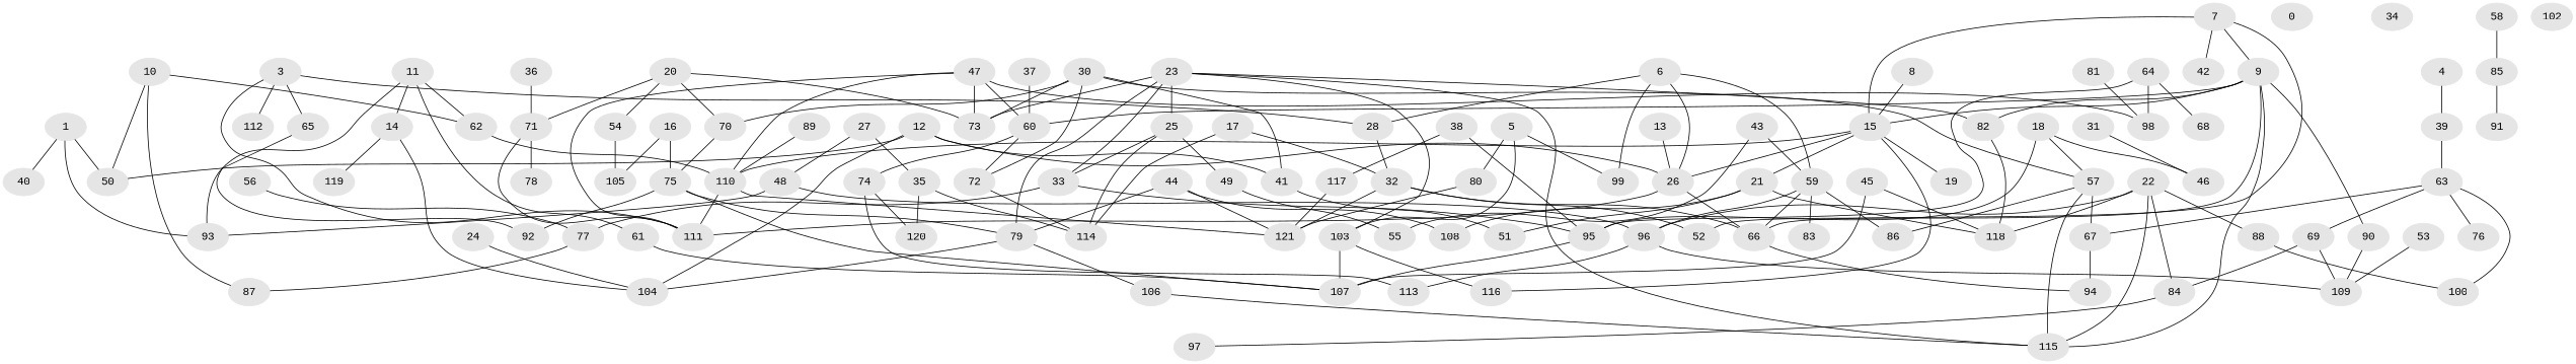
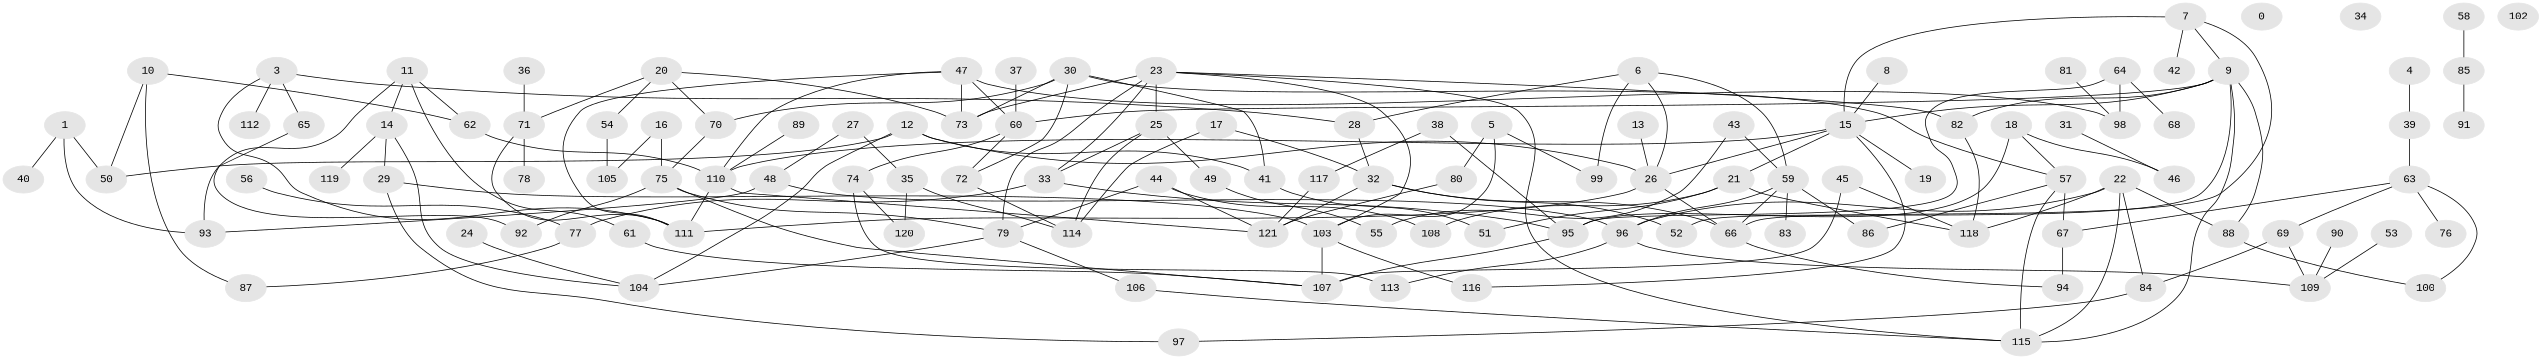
  graph {
    fontname="Liberation Mono"
    node [color=gray90 fontname="Liberation Mono" style=filled]
    edge [fontname="Liberation Mono"]
    1
    40
    50
    93
    n5 [label=0]
    3
    28
    65
    111
    112
    32
    92
    4
    39
    63
    5
    80
    99
    103
    121
    116
    107
    6
    26
    59
    66
    96
    86
    83
    7
    9
    15
    42
    52
    60
    82
    90
    115
    19
    21
    110
    94
    8
    72
    74
    118
    109
    10
    62
    87
    11
    14
    61
    104
+   29
    119
    12
    41
    51
    13
    97
    108
    16
    75
    105
    79
    17
    114
    18
    46
    57
    95
    67
    20
    54
    70
    71
    73
    78
    22
    84
    88
    100
    113
    23
    25
    33
    49
    77
    106
    24
    55
    27
    35
    48
    120
    30
    31
    34
    36
    37
    38
    117
    69
    76
    43
    44
    45
    47
    98
    53
    56
    58
    85
    91
    64
    68
    81
    89
    102
    1 -- 40
    1 -- 50
    1 -- 93
    3 -- 28
    3 -- 65
    3 -- 111
    3 -- 112
    28 -- 32
    65 -- 92
    32 -- 121
    32 -- 66
    32 -- 52
    4 -- 39
    39 -- 63
    63 -- 67
    63 -- 100
    63 -- 69
    63 -- 76
    5 -- 80
    5 -- 99
    5 -- 103
    80 -- 121
    103 -- 116
    103 -- 107
    6 -- 28
    6 -- 99
    6 -- 26
    6 -- 59
    26 -- 111
    26 -- 66
    59 -- 66
    59 -- 96
    59 -- 86
    59 -- 83
    66 -- 94
    96 -- 109
    96 -- 113
    7 -- 66
    7 -- 9
    7 -- 15
    7 -- 42
    9 -- 15
    9 -- 52
    9 -- 60
    9 -- 82
-   9 -- 90
+   9 -- 88
    9 -- 115
    15 -- 116
    15 -- 26
    15 -- 19
    15 -- 21
    15 -- 110
    60 -- 72
    60 -- 74
    82 -- 118
    90 -- 109
    21 -- 118
    21 -- 51
    21 -- 108
    110 -- 111
    110 -- 121
    8 -- 15
    72 -- 114
    74 -- 113
    74 -- 120
    10 -- 50
    10 -- 62
    10 -- 87
    62 -- 110
    11 -- 93
    11 -- 62
    11 -- 14
    11 -- 61
    14 -- 104
+   14 -- 29
    14 -- 119
    61 -- 107
+   29 -- 103
+   29 -- 97
    12 -- 50
    12 -- 26
    12 -- 104
    12 -- 41
    41 -- 51
    13 -- 26
    16 -- 75
    16 -- 105
    75 -- 92
    75 -- 107
    75 -- 79
    79 -- 104
    79 -- 106
    17 -- 32
    17 -- 114
    18 -- 46
    18 -- 57
    18 -- 95
    57 -- 86
    57 -- 115
    57 -- 67
    95 -- 107
    67 -- 94
    20 -- 54
    20 -- 70
    20 -- 71
    20 -- 73
    54 -- 105
    70 -- 75
    71 -- 111
    71 -- 78
    22 -- 96
    22 -- 115
    22 -- 118
    22 -- 84
    22 -- 88
    84 -- 97
    88 -- 100
    23 -- 103
    23 -- 82
    23 -- 115
    23 -- 79
    23 -- 73
    23 -- 25
    23 -- 33
    25 -- 114
    25 -- 33
    25 -- 49
    33 -- 95
    33 -- 77
    49 -- 55
    77 -- 87
    106 -- 115
    24 -- 104
    27 -- 35
    27 -- 48
    35 -- 114
    35 -- 120
    48 -- 93
    48 -- 96
    30 -- 72
    30 -- 41
    30 -- 57
    30 -- 70
    30 -- 73
    31 -- 46
    36 -- 71
    37 -- 60
    38 -- 95
    38 -- 117
    117 -- 121
    69 -- 109
    69 -- 84
    43 -- 59
    43 -- 55
    44 -- 121
    44 -- 108
    44 -- 79
    45 -- 107
    45 -- 118
    47 -- 111
    47 -- 60
    47 -- 110
    47 -- 73
    47 -- 98
    53 -- 109
    56 -- 77
    58 -- 85
    85 -- 91
    64 -- 95
    64 -- 98
    64 -- 68
    81 -- 98
    89 -- 110
  }
